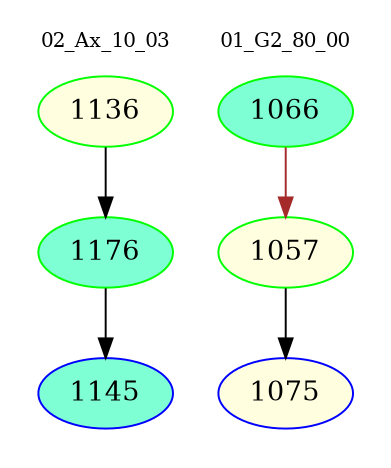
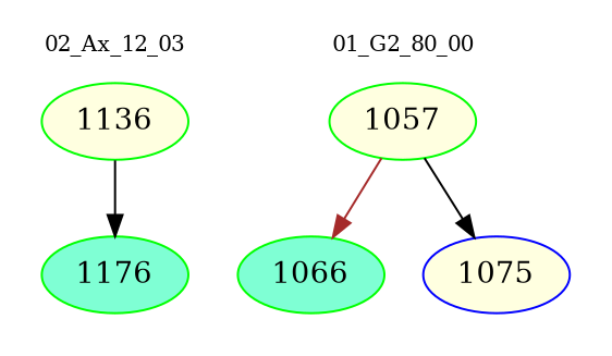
  digraph {
    node [color=green fillcolor=lightyellow style=filled]
    edge [color=black]
    n1 [label=1136]
    n2 [fillcolor=aquamarine label=1176]
-   n3 [color=blue fillcolor=aquamarine label=1145]
    n4 [fillcolor=aquamarine label=1066]
    n5 [label=1057]
    n6 [color=blue label=1075]
    subgraph cluster_1 {
      color=white
      fontsize=10
-     label="02_Ax_10_03"
+     label="02_Ax_12_03"
      n1
      n2
-     n3
    }
    subgraph cluster_2 {
      color=white
      fontsize=10
      label="01_G2_80_00"
      n4
      n5
      n6
    }
    n1 -> n2
-   n2 -> n3
-   n4 -> n5 [color=brown]
+   n5 -> n4 [color=brown]
    n5 -> n6
  }
